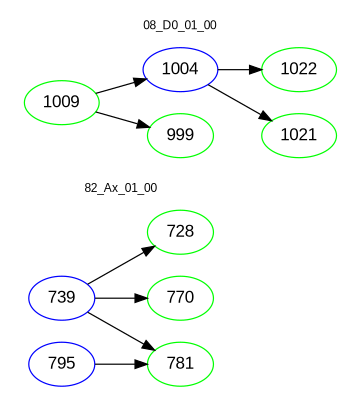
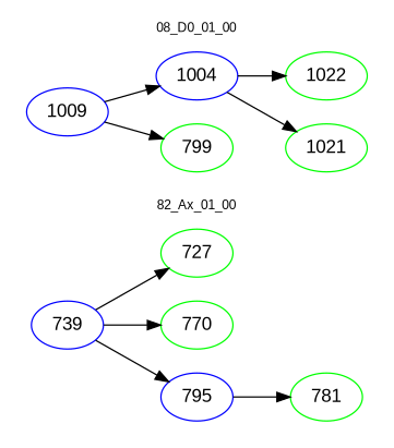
  digraph {
    fontname="Liberation Sans"
    rankdir=LR
    node [color=green fontname="Liberation Sans"]
    edge [color=black fontname="Liberation Sans"]
    n1 [color=blue label=739]
    n2 [color=blue label=795]
    n3 [label=770]
-   n4 [label=728]
+   n4 [label=727]
    n5 [label=781]
-   n6 [label=1009]
+   n6 [color=blue label=1009]
    n7 [label=1021]
-   n8 [label=999]
+   n8 [label=799]
    n9 [color=blue label=1004]
    n10 [label=1022]
    subgraph cluster_1 {
      color=white
      fontsize=10
      label="82_Ax_01_00"
      n1
      n2
      n3
      n4
      n5
    }
    subgraph cluster_2 {
      color=white
      fontsize=10
      label="08_D0_01_00"
      n6
      n7
      n8
      n9
      n10
    }
-   n1 -> n5
+   n1 -> n2
    n1 -> n3
    n1 -> n4
    n2 -> n5
    n6 -> n8
    n6 -> n9
    n9 -> n7
    n9 -> n10
  }
